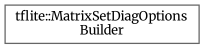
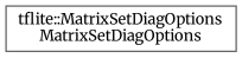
  digraph {
    rankdir=LR
    fontname=Merriweather
-   n1 [color=grey40 fillcolor=white fontname=Merriweather fontsize=10 height=0.2 label="tflite::MatrixSetDiagOptions\lBuilder" shape=box style=filled width=0.4]
+   n1 [color=grey40 fillcolor=white fontname=Merriweather fontsize=10 height=0.2 label="tflite::MatrixSetDiagOptions\lMatrixSetDiagOptions" shape=box style=filled width=0.4]
  }
